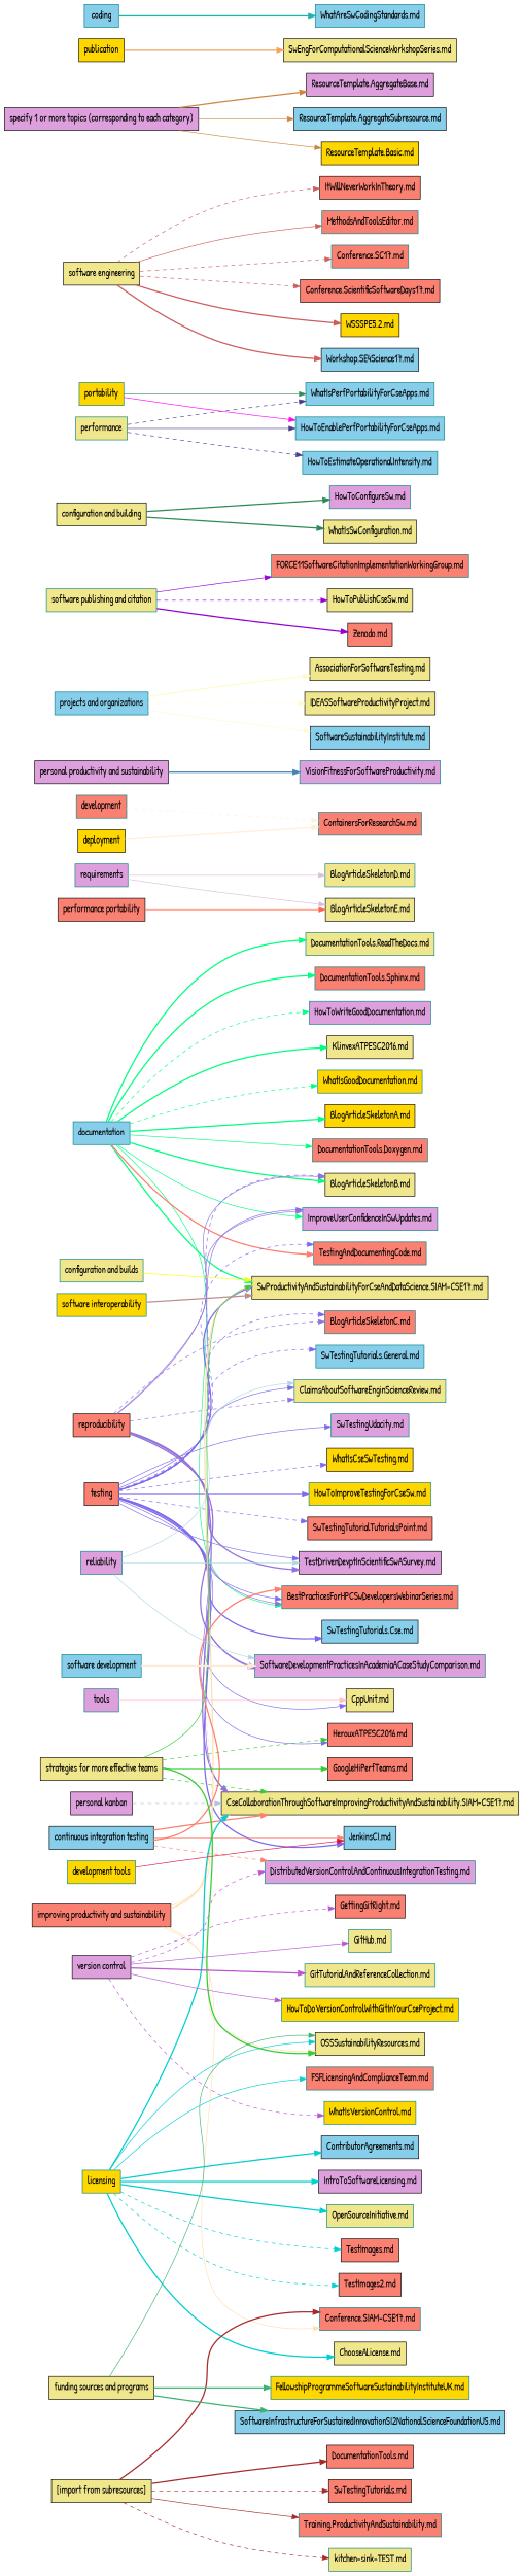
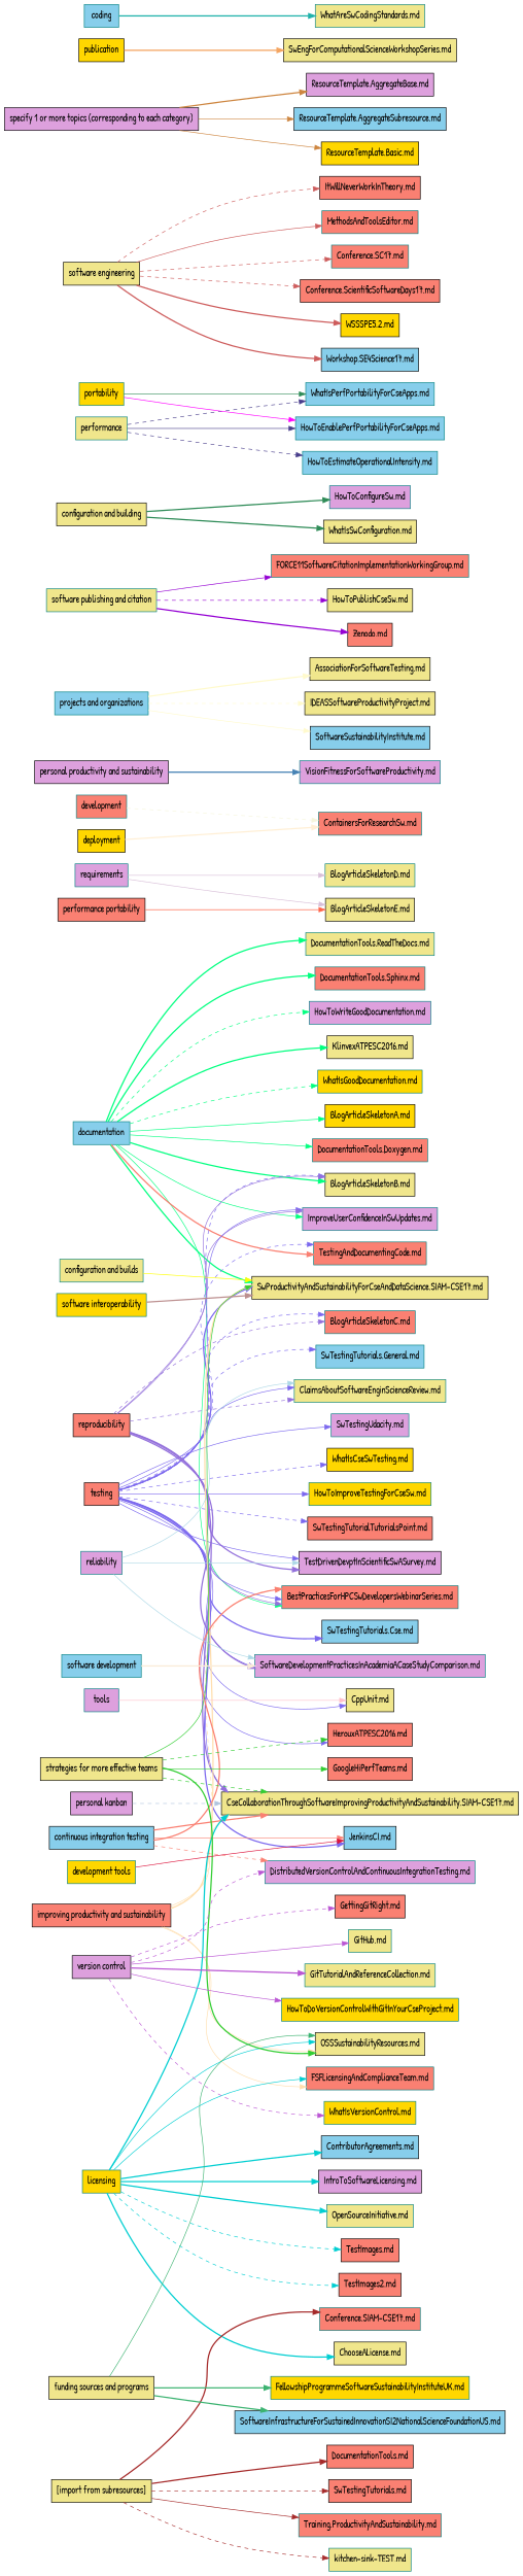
  digraph {
    fontname="Patrick Hand"
    rankdir=LR
    node [color=black fillcolor=khaki fontname="Patrick Hand" shape=box style=filled]
    edge [color=mediumslateblue fontname="Patrick Hand" style=bold]
    documentation [color=teal fillcolor=skyblue]
    "BlogArticleSkeletonA.md" [fillcolor=gold]
    "BlogArticleSkeletonB.md"
    "ImproveUserConfidenceInSwUpdates.md" [color=teal fillcolor=plum]
    "BestPracticesForHPCSwDevelopersWebinarSeries.md" [color=teal fillcolor=salmon]
    "DocumentationTools.Doxygen.md" [color=teal fillcolor=salmon]
    "DocumentationTools.ReadTheDocs.md" [color=teal]
    "DocumentationTools.Sphinx.md" [color=teal fillcolor=salmon]
    "HowToWriteGoodDocumentation.md" [color=teal fillcolor=plum]
    "KlinvexATPESC2016.md"
    "SwProductivityAndSustainabilityForCseAndDataScience.SIAM-CSE17.md"
    "TestingAndDocumentingCode.md" [color=teal fillcolor=salmon]
    "WhatIsGoodDocumentation.md" [color=teal fillcolor=gold]
    testing [fillcolor=salmon]
    "BlogArticleSkeletonC.md" [color=teal fillcolor=salmon]
    "ClaimsAboutSoftwareEnginScienceReview.md" [color=teal]
    "CppUnit.md"
    "CseCollaborationThroughSoftwareImprovingProductivityAndSustainability.SIAM-CSE17.md"
    "HerouxATPESC2016.md" [fillcolor=salmon]
    "HowToImproveTestingForCseSw.md" [color=teal fillcolor=gold]
    "JenkinsCI.md" [fillcolor=skyblue]
    "SoftwareDevelopmentPracticesInAcademiaACaseStudyComparison.md" [color=teal fillcolor=plum]
    "SwTestingTutorialTutorialsPoint.md" [fillcolor=salmon]
    "SwTestingTutorials.Cse.md" [fillcolor=skyblue]
    "SwTestingTutorials.General.md" [color=teal fillcolor=skyblue]
    "SwTestingUdacity.md" [color=teal fillcolor=plum]
    "TestDrivenDevptInScientificSwASurvey.md" [fillcolor=plum]
    "WhatIsCseSwTesting.md" [fillcolor=gold]
    reproducibility [fillcolor=salmon]
    requirements [color=teal fillcolor=plum]
    "BlogArticleSkeletonD.md" [color=teal]
    "BlogArticleSkeletonE.md"
    "performance portability" [fillcolor=salmon]
    development [color=teal fillcolor=salmon]
    "ContainersForResearchSw.md" [color=teal fillcolor=salmon]
    deployment [fillcolor=gold]
    "personal productivity and sustainability" [fillcolor=plum]
    "VisionFitnessForSoftwareProductivity.md" [color=teal fillcolor=plum]
    "projects and organizations" [color=teal fillcolor=skyblue]
    "AssociationForSoftwareTesting.md"
    "IDEASSoftwareProductivityProject.md"
    "SoftwareSustainabilityInstitute.md" [fillcolor=skyblue]
    "improving productivity and sustainability" [fillcolor=salmon]
    "OSSSustainabilityResources.md"
    "Conference.SIAM-CSE17.md" [color=teal fillcolor=salmon]
    "continuous integration testing" [fillcolor=skyblue]
    "DistributedVersionControlAndContinuousIntegrationTesting.md" [color=teal fillcolor=plum]
    licensing [color=teal fillcolor=gold]
    "ChooseALicense.md"
    "ContributorAgreements.md" [fillcolor=skyblue]
    "FSFLicensingAndComplianceTeam.md" [color=teal fillcolor=salmon]
    "IntroToSoftwareLicensing.md" [fillcolor=plum]
    "OpenSourceInitiative.md" [color=teal]
    "TestImages.md" [fillcolor=salmon]
    "TestImages2.md" [fillcolor=salmon]
    reliability [color=teal fillcolor=plum]
    tools [color=teal fillcolor=plum]
    "strategies for more effective teams"
    "GoogleHiPerfTeams.md" [fillcolor=salmon]
    "personal kanban" [fillcolor=plum]
    "version control" [fillcolor=plum]
    "GettingGitRight.md" [fillcolor=salmon]
    "GitHub.md" [color=teal]
    "GitTutorialAndReferenceCollection.md" [color=teal]
    "HowToDoVersionControlWithGitInYourCseProject.md" [color=teal fillcolor=gold]
    "WhatIsVersionControl.md" [color=teal fillcolor=gold]
    "[import from subresources]"
    "DocumentationTools.md" [fillcolor=salmon]
    "SwTestingTutorials.md" [fillcolor=salmon]
    "Training.ProductivityAndSustainability.md" [color=teal fillcolor=salmon]
    "kitchen-sink-TEST.md" [color=teal]
    "software publishing and citation" [color=teal]
    "FORCE11SoftwareCitationImplementationWorkingGroup.md" [color=teal fillcolor=salmon]
    "HowToPublishCseSw.md"
    "Zenodo.md" [fillcolor=salmon]
    "funding sources and programs"
    "FellowshipProgrammeSoftwareSustainabilityInstituteUK.md" [color=teal fillcolor=gold]
    "SoftwareInfrastructureForSustainedInnovationSI2NationalScienceFoundationUS.md" [fillcolor=skyblue]
    "HowToConfigureSw.md" [color=teal fillcolor=plum]
    "configuration and building"
    "WhatIsSwConfiguration.md"
    performance [color=teal]
    "HowToEnablePerfPortabilityForCseApps.md" [color=teal fillcolor=skyblue]
    "HowToEstimateOperationalIntensity.md" [color=teal fillcolor=skyblue]
    "WhatIsPerfPortabilityForCseApps.md" [color=teal fillcolor=skyblue]
    portability [color=teal fillcolor=gold]
    "ItWillNeverWorkInTheory.md" [fillcolor=salmon]
    "software engineering"
    "MethodsAndToolsEditor.md" [color=teal fillcolor=salmon]
    "Conference.SC17.md" [color=teal fillcolor=salmon]
    "Conference.ScientificSoftwareDays17.md" [fillcolor=salmon]
    "WSSSPE5.2.md" [fillcolor=gold]
    "Workshop.SE4Science17.md" [fillcolor=skyblue]
    "development tools" [color=teal fillcolor=gold]
    "specify 1 or more topics (corresponding to each category)" [fillcolor=plum]
    "ResourceTemplate.AggregateBase.md" [fillcolor=plum]
    "ResourceTemplate.AggregateSubresource.md" [fillcolor=skyblue]
    "ResourceTemplate.Basic.md" [fillcolor=gold]
    "software development" [color=teal fillcolor=skyblue]
    publication [fillcolor=gold]
    "SwEngForComputationalScienceWorkshopSeries.md"
    "configuration and builds" [color=teal]
    "software interoperability" [color=teal fillcolor=gold]
    coding [color=teal fillcolor=skyblue]
-   "WhatAreSwCodingStandards.md" [color=teal fillcolor=skyblue]
-   documentation -> "BlogArticleSkeletonA.md" [color=springgreen]
+   "WhatAreSwCodingStandards.md" [color=teal]
+   documentation -> "BlogArticleSkeletonA.md" [color=springgreen style=solid]
    documentation -> "BlogArticleSkeletonB.md" [color=springgreen]
    documentation -> "ImproveUserConfidenceInSwUpdates.md" [color=springgreen style=solid]
    documentation -> "BestPracticesForHPCSwDevelopersWebinarSeries.md" [color=springgreen style=solid]
    documentation -> "DocumentationTools.Doxygen.md" [color=springgreen style=solid]
    documentation -> "DocumentationTools.ReadTheDocs.md" [color=springgreen]
    documentation -> "DocumentationTools.Sphinx.md" [color=springgreen]
    documentation -> "HowToWriteGoodDocumentation.md" [color=springgreen style=dashed]
    documentation -> "KlinvexATPESC2016.md" [color=springgreen]
    documentation -> "SwProductivityAndSustainabilityForCseAndDataScience.SIAM-CSE17.md" [color=springgreen]
    documentation -> "TestingAndDocumentingCode.md" [color=salmon]
    documentation -> "WhatIsGoodDocumentation.md" [color=springgreen style=dashed]
    testing -> "BlogArticleSkeletonB.md" [style=dashed]
    testing -> "ImproveUserConfidenceInSwUpdates.md" [style=solid]
    testing -> "BestPracticesForHPCSwDevelopersWebinarSeries.md" [style=solid]
    testing -> "SwProductivityAndSustainabilityForCseAndDataScience.SIAM-CSE17.md"
    testing -> "TestingAndDocumentingCode.md" [style=dashed]
    testing -> "BlogArticleSkeletonC.md" [style=dashed]
    testing -> "ClaimsAboutSoftwareEnginScienceReview.md" [style=solid]
    testing -> "CppUnit.md" [style=solid]
    testing -> "CseCollaborationThroughSoftwareImprovingProductivityAndSustainability.SIAM-CSE17.md" [style=solid]
    testing -> "HerouxATPESC2016.md" [style=solid]
    testing -> "HowToImproveTestingForCseSw.md" [style=solid]
    testing -> "JenkinsCI.md"
    testing -> "SoftwareDevelopmentPracticesInAcademiaACaseStudyComparison.md" [style=solid]
    testing -> "SwTestingTutorialTutorialsPoint.md" [style=dashed]
    testing -> "SwTestingTutorials.Cse.md"
    testing -> "SwTestingTutorials.General.md" [style=dashed]
    testing -> "SwTestingUdacity.md" [style=solid]
    testing -> "TestDrivenDevptInScientificSwASurvey.md" [style=solid]
    testing -> "WhatIsCseSwTesting.md" [style=dashed]
    reproducibility -> "BlogArticleSkeletonB.md" [color=mediumpurple style=solid]
    reproducibility -> "ImproveUserConfidenceInSwUpdates.md" [color=mediumpurple style=solid]
    reproducibility -> "BestPracticesForHPCSwDevelopersWebinarSeries.md" [color=mediumpurple style=solid]
    reproducibility -> "BlogArticleSkeletonC.md" [color=mediumpurple style=dashed]
    reproducibility -> "ClaimsAboutSoftwareEnginScienceReview.md" [color=mediumpurple style=dashed]
    reproducibility -> "CseCollaborationThroughSoftwareImprovingProductivityAndSustainability.SIAM-CSE17.md" [color=mediumpurple]
    reproducibility -> "SoftwareDevelopmentPracticesInAcademiaACaseStudyComparison.md" [color=mediumpurple]
    reproducibility -> "TestDrivenDevptInScientificSwASurvey.md" [color=mediumpurple]
    requirements -> "BlogArticleSkeletonD.md" [color=thistle style=solid]
    requirements -> "BlogArticleSkeletonE.md" [color=thistle style=solid]
    "performance portability" -> "BlogArticleSkeletonE.md" [color=tomato style=solid]
    development -> "ContainersForResearchSw.md" [color=beige style=dashed]
    deployment -> "ContainersForResearchSw.md" [color=papayawhip]
    "personal productivity and sustainability" -> "VisionFitnessForSoftwareProductivity.md" [color=steelblue]
    "projects and organizations" -> "AssociationForSoftwareTesting.md" [color=lemonchiffon]
    "projects and organizations" -> "IDEASSoftwareProductivityProject.md" [color=lemonchiffon style=dashed]
    "projects and organizations" -> "SoftwareSustainabilityInstitute.md" [color=lemonchiffon style=solid]
    "improving productivity and sustainability" -> "BestPracticesForHPCSwDevelopersWebinarSeries.md" [color=navajowhite style=dashed]
    "improving productivity and sustainability" -> "SwProductivityAndSustainabilityForCseAndDataScience.SIAM-CSE17.md" [color=navajowhite]
    "improving productivity and sustainability" -> "CseCollaborationThroughSoftwareImprovingProductivityAndSustainability.SIAM-CSE17.md" [color=navajowhite style=solid]
    "improving productivity and sustainability" -> "OSSSustainabilityResources.md" [color=navajowhite style=solid]
-   "improving productivity and sustainability" -> "Conference.SIAM-CSE17.md" [color=navajowhite style=solid]
+   "improving productivity and sustainability" -> "FSFLicensingAndComplianceTeam.md" [color=navajowhite style=solid]
    "continuous integration testing" -> "BestPracticesForHPCSwDevelopersWebinarSeries.md" [color=salmon]
    "continuous integration testing" -> "CseCollaborationThroughSoftwareImprovingProductivityAndSustainability.SIAM-CSE17.md" [color=salmon]
    "continuous integration testing" -> "JenkinsCI.md" [color=salmon style=solid]
    "continuous integration testing" -> "DistributedVersionControlAndContinuousIntegrationTesting.md" [color=salmon style=dashed]
    licensing -> "CseCollaborationThroughSoftwareImprovingProductivityAndSustainability.SIAM-CSE17.md" [color=darkturquoise]
    licensing -> "OSSSustainabilityResources.md" [color=darkturquoise style=solid]
    licensing -> "ChooseALicense.md" [color=darkturquoise]
    licensing -> "ContributorAgreements.md" [color=darkturquoise]
    licensing -> "FSFLicensingAndComplianceTeam.md" [color=darkturquoise style=solid]
    licensing -> "IntroToSoftwareLicensing.md" [color=darkturquoise]
    licensing -> "OpenSourceInitiative.md" [color=darkturquoise]
    licensing -> "TestImages.md" [color=darkturquoise style=dashed]
    licensing -> "TestImages2.md" [color=darkturquoise style=dashed]
    reliability -> "ClaimsAboutSoftwareEnginScienceReview.md" [color=lightblue style=""]
    reliability -> "SoftwareDevelopmentPracticesInAcademiaACaseStudyComparison.md" [color=lightblue style=""]
    reliability -> "TestDrivenDevptInScientificSwASurvey.md" [color=lightblue style=""]
    tools -> "CppUnit.md" [color=pink style=""]
    "strategies for more effective teams" -> "SwProductivityAndSustainabilityForCseAndDataScience.SIAM-CSE17.md" [color=limegreen style=solid]
    "strategies for more effective teams" -> "CseCollaborationThroughSoftwareImprovingProductivityAndSustainability.SIAM-CSE17.md" [color=limegreen style=dashed]
    "strategies for more effective teams" -> "HerouxATPESC2016.md" [color=limegreen style=dashed]
    "strategies for more effective teams" -> "OSSSustainabilityResources.md" [color=limegreen]
    "strategies for more effective teams" -> "GoogleHiPerfTeams.md" [color=limegreen style=solid]
    "personal kanban" -> "CseCollaborationThroughSoftwareImprovingProductivityAndSustainability.SIAM-CSE17.md" [color=lightsteelblue style=dashed]
    "version control" -> "DistributedVersionControlAndContinuousIntegrationTesting.md" [color=mediumorchid style=dashed]
    "version control" -> "GettingGitRight.md" [color=mediumorchid style=dashed]
    "version control" -> "GitHub.md" [color=mediumorchid style=solid]
    "version control" -> "GitTutorialAndReferenceCollection.md" [color=mediumorchid]
    "version control" -> "HowToDoVersionControlWithGitInYourCseProject.md" [color=mediumorchid style=solid]
    "version control" -> "WhatIsVersionControl.md" [color=mediumorchid style=dashed]
    "[import from subresources]" -> "Conference.SIAM-CSE17.md" [color=brown]
    "[import from subresources]" -> "DocumentationTools.md" [color=brown]
    "[import from subresources]" -> "SwTestingTutorials.md" [color=brown style=dashed]
    "[import from subresources]" -> "Training.ProductivityAndSustainability.md" [color=brown style=solid]
    "[import from subresources]" -> "kitchen-sink-TEST.md" [color=brown style=dashed]
    "software publishing and citation" -> "FORCE11SoftwareCitationImplementationWorkingGroup.md" [color=darkviolet style=solid]
    "software publishing and citation" -> "HowToPublishCseSw.md" [color=darkviolet style=dashed]
    "software publishing and citation" -> "Zenodo.md" [color=darkviolet]
    "funding sources and programs" -> "OSSSustainabilityResources.md" [color=mediumseagreen style=solid]
    "funding sources and programs" -> "FellowshipProgrammeSoftwareSustainabilityInstituteUK.md" [color=mediumseagreen]
    "funding sources and programs" -> "SoftwareInfrastructureForSustainedInnovationSI2NationalScienceFoundationUS.md" [color=mediumseagreen]
    "configuration and building" -> "HowToConfigureSw.md" [color=seagreen]
    "configuration and building" -> "WhatIsSwConfiguration.md" [color=seagreen]
    performance -> "HowToEnablePerfPortabilityForCseApps.md" [color=darkslateblue style=solid]
    performance -> "HowToEstimateOperationalIntensity.md" [color=darkslateblue style=dashed]
    performance -> "WhatIsPerfPortabilityForCseApps.md" [color=darkslateblue style=dashed]
    portability -> "HowToEnablePerfPortabilityForCseApps.md" [color=magenta style=solid]
    portability -> "WhatIsPerfPortabilityForCseApps.md" [color=seagreen style=solid]
    "software engineering" -> "ItWillNeverWorkInTheory.md" [color=indianred style=dashed]
    "software engineering" -> "MethodsAndToolsEditor.md" [color=indianred style=solid]
    "software engineering" -> "Conference.SC17.md" [color=indianred style=dashed]
    "software engineering" -> "Conference.ScientificSoftwareDays17.md" [color=indianred style=dashed]
    "software engineering" -> "WSSSPE5.2.md" [color=indianred]
    "software engineering" -> "Workshop.SE4Science17.md" [color=indianred]
    "development tools" -> "JenkinsCI.md" [color=crimson style=solid]
    "specify 1 or more topics (corresponding to each category)" -> "ResourceTemplate.AggregateBase.md" [color=peru]
    "specify 1 or more topics (corresponding to each category)" -> "ResourceTemplate.AggregateSubresource.md" [color=peru style=solid]
    "specify 1 or more topics (corresponding to each category)" -> "ResourceTemplate.Basic.md" [color=peru style=solid]
    "software development" -> "SoftwareDevelopmentPracticesInAcademiaACaseStudyComparison.md" [color=antiquewhite]
    publication -> "SwEngForComputationalScienceWorkshopSeries.md" [color=sandybrown]
    "configuration and builds" -> "SwProductivityAndSustainabilityForCseAndDataScience.SIAM-CSE17.md" [color=yellow style=""]
    "software interoperability" -> "SwProductivityAndSustainabilityForCseAndDataScience.SIAM-CSE17.md" [color=rosybrown]
    coding -> "WhatAreSwCodingStandards.md" [color=lightseagreen]
  }
